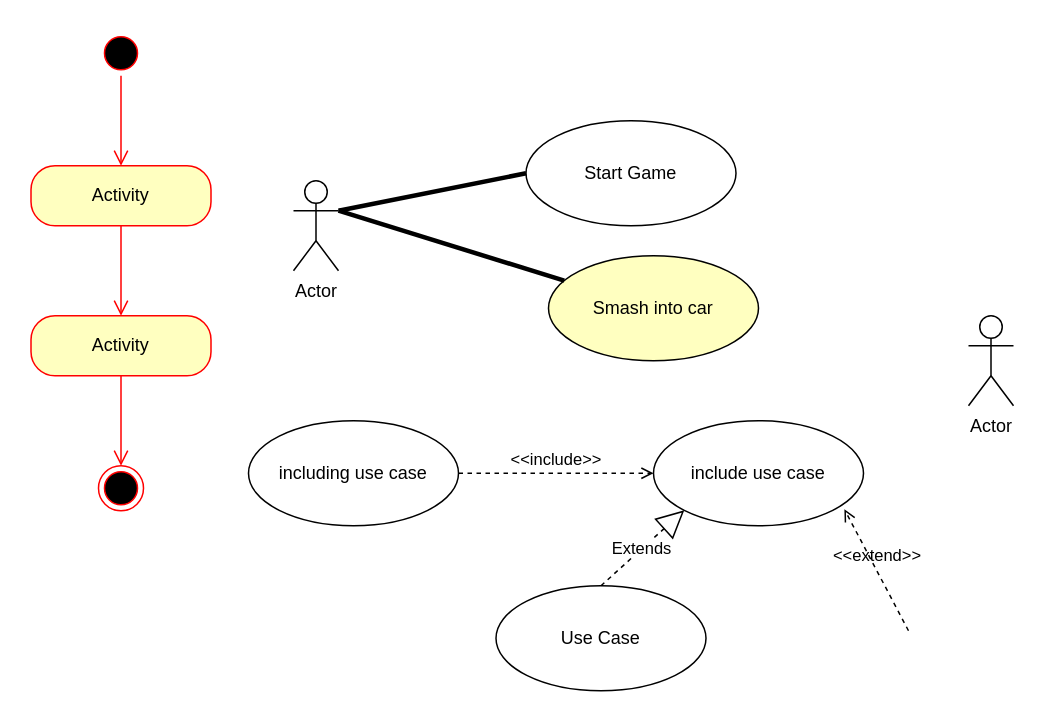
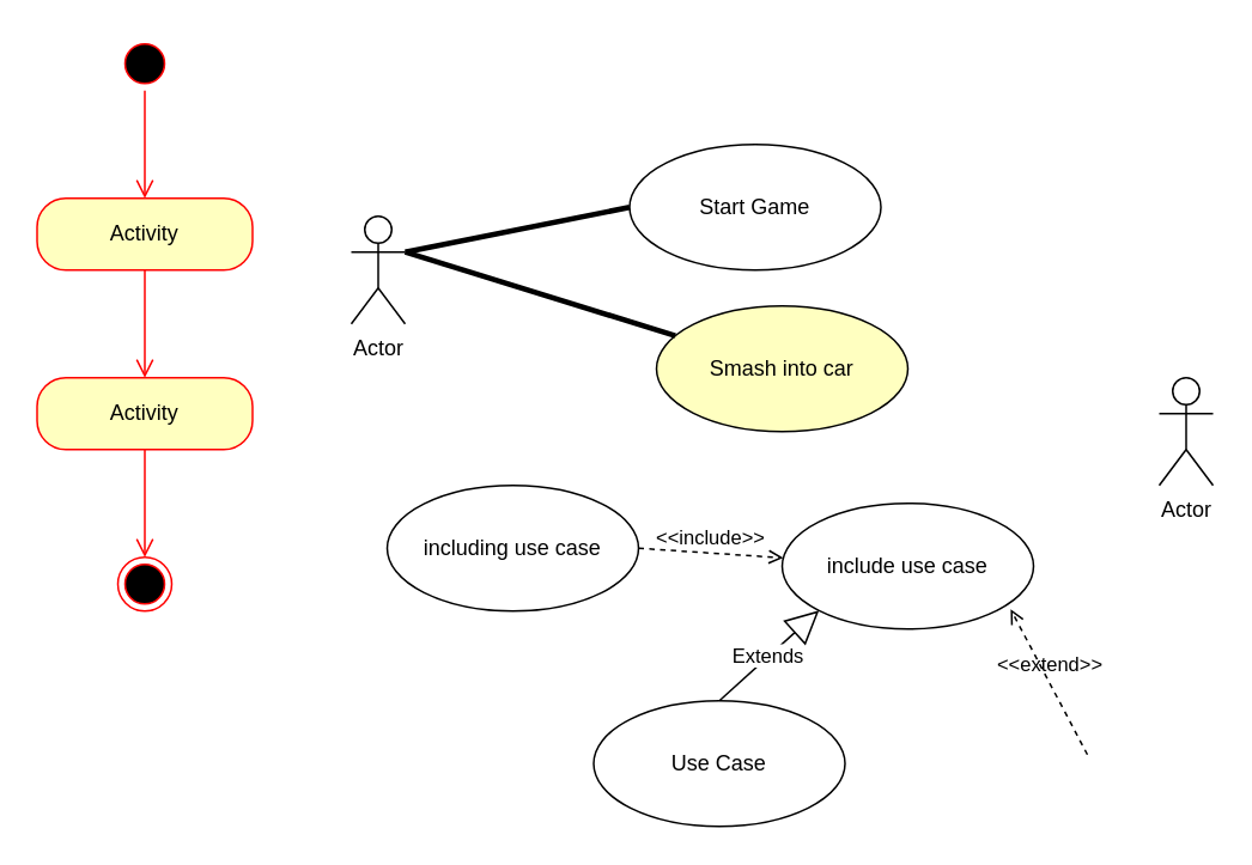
  <mxCell id="0" />
  <mxCell id="1" parent="0" />
  <mxCell id="2" value="Actor" style="shape=umlActor;verticalLabelPosition=bottom;verticalAlign=top;html=1;" parent="1" vertex="1"><mxGeometry x="195" y="120" width="30" height="60" as="geometry" /></mxCell>
  <mxCell id="3" value="Start Game" style="ellipse;whiteSpace=wrap;html=1;" parent="1" vertex="1"><mxGeometry x="350" y="80" width="140" height="70" as="geometry" /></mxCell>
  <mxCell id="4" value="Smash into car" style="ellipse;whiteSpace=wrap;html=1;fillColor=#ffffc0;" parent="1" vertex="1"><mxGeometry x="365" y="170" width="140" height="70" as="geometry" /></mxCell>
  <mxCell id="5" value="Actor" style="shape=umlActor;verticalLabelPosition=bottom;verticalAlign=top;html=1;direction=east;" parent="1" vertex="1"><mxGeometry x="645" y="210" width="30" height="60" as="geometry" /></mxCell>
- <mxCell id="6" value="including use case" style="ellipse;whiteSpace=wrap;html=1;" parent="1" vertex="1"><mxGeometry x="165" y="280" width="140" height="70" as="geometry" /></mxCell>
+ <mxCell id="6" value="including use case" style="ellipse;whiteSpace=wrap;html=1;" parent="1" vertex="1"><mxGeometry x="215" y="270" width="140" height="70" as="geometry" /></mxCell>
  <mxCell id="7" value="include use case" style="ellipse;whiteSpace=wrap;html=1;" parent="1" vertex="1"><mxGeometry x="435" y="280" width="140" height="70" as="geometry" /></mxCell>
  <mxCell id="8" value="" style="endArrow=none;startArrow=none;endFill=0;startFill=0;endSize=8;html=1;verticalAlign=bottom;labelBackgroundColor=none;strokeWidth=3;exitX=1;exitY=0.333;exitDx=0;exitDy=0;exitPerimeter=0;entryX=0;entryY=0.5;entryDx=0;entryDy=0;" parent="1" source="2" target="3" edge="1"><mxGeometry width="160" relative="1" as="geometry"><mxPoint x="295" y="220" as="sourcePoint" /><mxPoint x="455" y="220" as="targetPoint" /></mxGeometry></mxCell>
  <mxCell id="9" value="" style="endArrow=none;startArrow=none;endFill=0;startFill=0;endSize=8;html=1;verticalAlign=bottom;labelBackgroundColor=none;strokeWidth=3;exitX=1;exitY=0.333;exitDx=0;exitDy=0;exitPerimeter=0;" parent="1" source="2" target="4" edge="1"><mxGeometry width="160" relative="1" as="geometry"><mxPoint x="295" y="220" as="sourcePoint" /><mxPoint x="455" y="220" as="targetPoint" /></mxGeometry></mxCell>
  <mxCell id="10" value="&amp;lt;&amp;lt;include&amp;gt;&amp;gt;" style="html=1;verticalAlign=bottom;labelBackgroundColor=none;endArrow=open;endFill=0;dashed=1;exitX=1;exitY=0.5;exitDx=0;exitDy=0;" parent="1" source="6" target="7" edge="1"><mxGeometry width="160" relative="1" as="geometry"><mxPoint x="295" y="220" as="sourcePoint" /><mxPoint x="455" y="220" as="targetPoint" /></mxGeometry></mxCell>
  <mxCell id="11" value="Use Case" style="ellipse;whiteSpace=wrap;html=1;" parent="1" vertex="1"><mxGeometry x="330" y="390" width="140" height="70" as="geometry" /></mxCell>
- <mxCell id="12" value="Extends" style="endArrow=block;endSize=16;endFill=0;html=1;exitX=0.5;exitY=0;exitDx=0;exitDy=0;entryX=0;entryY=1;entryDx=0;entryDy=0;dashed=1;" parent="1" source="11" target="7" edge="1"><mxGeometry width="160" relative="1" as="geometry"><mxPoint x="295" y="220" as="sourcePoint" /><mxPoint x="455" y="220" as="targetPoint" /></mxGeometry></mxCell>
+ <mxCell id="12" value="Extends" style="endArrow=block;endSize=16;endFill=0;html=1;exitX=0.5;exitY=0;exitDx=0;exitDy=0;entryX=0;entryY=1;entryDx=0;entryDy=0;" parent="1" source="11" target="7" edge="1"><mxGeometry width="160" relative="1" as="geometry"><mxPoint x="295" y="220" as="sourcePoint" /><mxPoint x="455" y="220" as="targetPoint" /></mxGeometry></mxCell>
  <mxCell id="13" value="&amp;lt;&amp;lt;extend&amp;gt;&amp;gt;" style="html=1;verticalAlign=bottom;labelBackgroundColor=none;endArrow=open;endFill=0;dashed=1;entryX=0.909;entryY=0.843;entryDx=0;entryDy=0;entryPerimeter=0;" parent="1" target="7" edge="1"><mxGeometry width="160" relative="1" as="geometry"><mxPoint x="605" y="420" as="sourcePoint" /><mxPoint x="695" y="410" as="targetPoint" /></mxGeometry></mxCell>
  <mxCell id="14" value="" style="ellipse;html=1;shape=startState;fillColor=#000000;strokeColor=#ff0000;" parent="1" vertex="1"><mxGeometry x="65" y="20" width="30" height="30" as="geometry" /></mxCell>
  <mxCell id="15" value="" style="edgeStyle=orthogonalEdgeStyle;html=1;verticalAlign=bottom;endArrow=open;endSize=8;strokeColor=#ff0000;" parent="1" source="14" edge="1"><mxGeometry relative="1" as="geometry"><mxPoint x="80" y="110" as="targetPoint" /></mxGeometry></mxCell>
  <mxCell id="16" value="Activity" style="rounded=1;whiteSpace=wrap;html=1;arcSize=40;fontColor=#000000;fillColor=#ffffc0;strokeColor=#ff0000;" parent="1" vertex="1"><mxGeometry x="20" y="110" width="120" height="40" as="geometry" /></mxCell>
  <mxCell id="17" value="" style="edgeStyle=orthogonalEdgeStyle;html=1;verticalAlign=bottom;endArrow=open;endSize=8;strokeColor=#ff0000;" parent="1" source="16" edge="1"><mxGeometry relative="1" as="geometry"><mxPoint x="80" y="210" as="targetPoint" /></mxGeometry></mxCell>
  <mxCell id="18" value="Activity" style="rounded=1;whiteSpace=wrap;html=1;arcSize=40;fontColor=#000000;fillColor=#ffffc0;strokeColor=#ff0000;" parent="1" vertex="1"><mxGeometry x="20" y="210" width="120" height="40" as="geometry" /></mxCell>
  <mxCell id="19" value="" style="edgeStyle=orthogonalEdgeStyle;html=1;verticalAlign=bottom;endArrow=open;endSize=8;strokeColor=#ff0000;" parent="1" source="18" edge="1"><mxGeometry relative="1" as="geometry"><mxPoint x="80" y="310" as="targetPoint" /></mxGeometry></mxCell>
  <mxCell id="20" value="" style="ellipse;html=1;shape=endState;fillColor=#000000;strokeColor=#ff0000;" parent="1" vertex="1"><mxGeometry x="65" y="310" width="30" height="30" as="geometry" /></mxCell>
